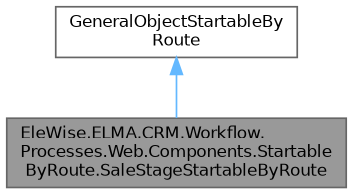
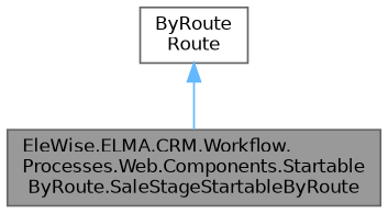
  digraph {
    node [color=gray40 fontname=Helvetica fontsize=10 shape=box style=filled]
    n1 [fillcolor=grey60 fontcolor=black height=0.2 label="EleWise.ELMA.CRM.Workflow.\lProcesses.Web.Components.Startable\lByRoute.SaleStageStartableByRoute" width=0.4]
-   n2 [fillcolor=white height=0.2 label="GeneralObjectStartableBy\lRoute" width=0.4]
+   n2 [fillcolor=white height=0.2 label="ByRoute\lRoute" width=0.4]
    n2 -> n1 [color=steelblue1 dir=back fontname=Helvetica fontsize=10 labelfontname=Helvetica labelfontsize=10 style=solid]
  }
